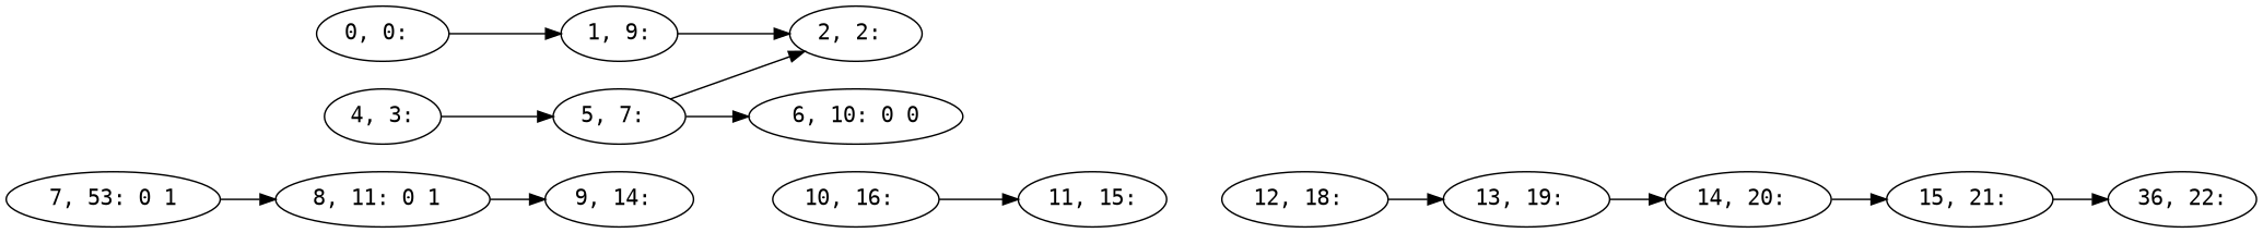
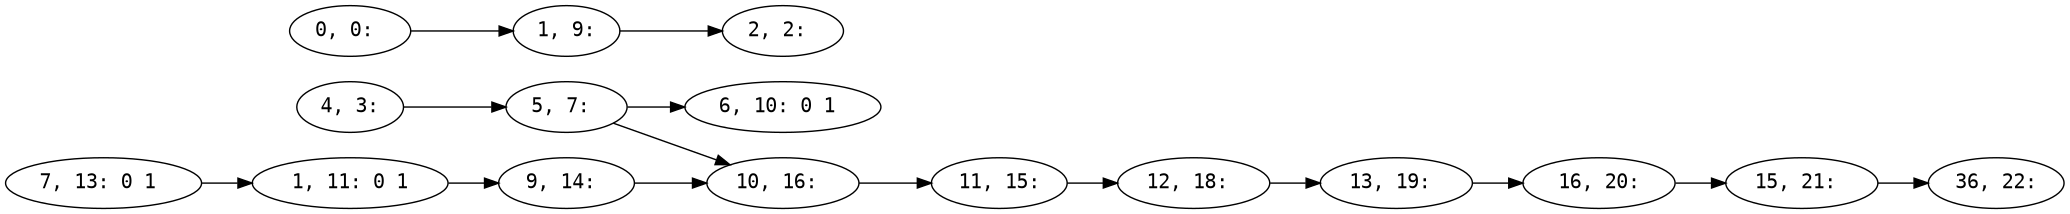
  digraph {
    fontname="DejaVu Sans Mono"
    rankdir=LR
    node [fontname="DejaVu Sans Mono"]
    edge [fontname="DejaVu Sans Mono"]
    n1 [label="0, 0: "]
    n2 [label="1, 9:"]
    n3 [label="2, 2: "]
    n4 [label="4, 3:"]
    n5 [label="5, 7: "]
    n6 [label="10, 16: "]
    n7 [label="11, 15:"]
-   n8 [label="6, 10: 0 0"]
-   n9 [label="7, 53: 0 1"]
-   n10 [label="8, 11: 0 1 "]
+   n8 [label="6, 10: 0 1 "]
+   n9 [label="7, 13: 0 1 "]
+   n10 [label="1, 11: 0 1"]
    n11 [label="9, 14: "]
    n12 [label="12, 18: "]
    n13 [label="13, 19: "]
-   n14 [label="14, 20: "]
+   n14 [label="16, 20:"]
    n15 [label="15, 21: "]
    n16 [label="36, 22:"]
    n1 -> n2
    n2 -> n3
    n4 -> n5
-   n5 -> n3
+   n5 -> n6
    n5 -> n8
    n6 -> n7
+   n7 -> n12
    n9 -> n10
    n10 -> n11
+   n11 -> n6
    n12 -> n13
    n13 -> n14
    n14 -> n15
    n15 -> n16
  }
